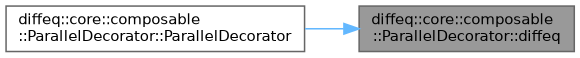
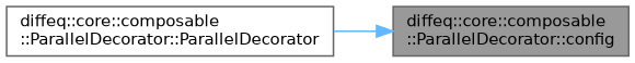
  digraph {
    rankdir=RL
    node [fontname=Helvetica fontsize=10 shape=box style=filled]
-   n1 [color=gray40 fillcolor=grey60 fontcolor=black height=0.2 label="diffeq::core::composable\l::ParallelDecorator::diffeq" width=0.4]
+   n1 [color=gray40 fillcolor=grey60 fontcolor=black height=0.2 label="diffeq::core::composable\l::ParallelDecorator::config" width=0.4]
    n2 [color=grey40 fillcolor=white height=0.2 label="diffeq::core::composable\l::ParallelDecorator::ParallelDecorator" width=0.4]
    n1 -> n2 [color=steelblue1 dir=back fontname=Helvetica fontsize=10 labelfontname=Helvetica labelfontsize=10 style=solid]
  }
